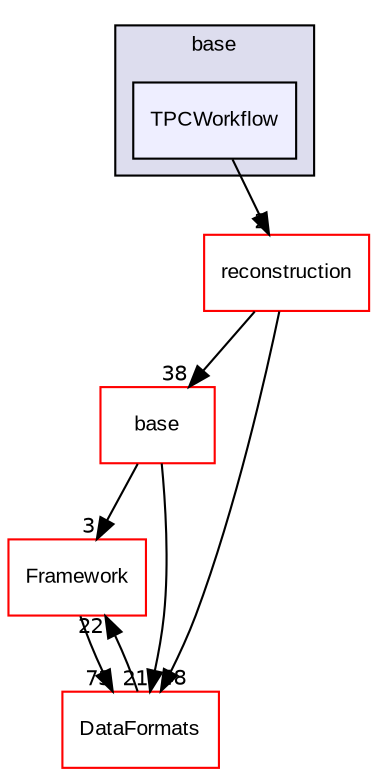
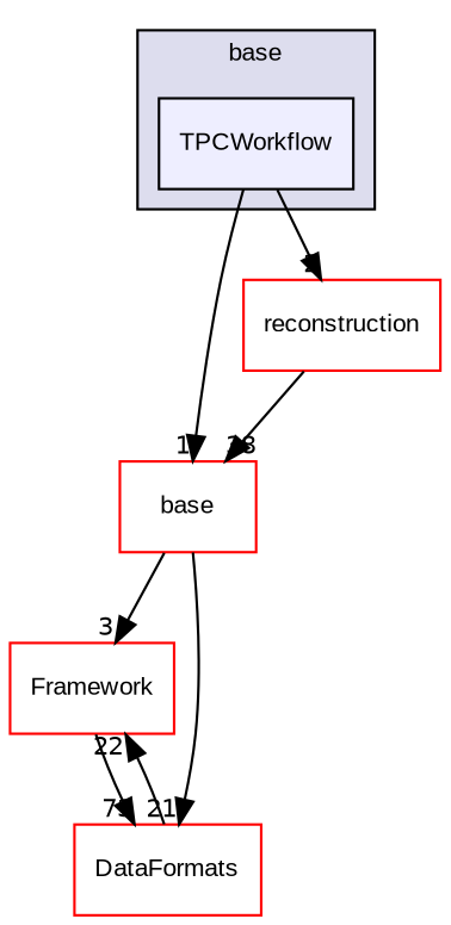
  digraph {
    compound=true
    fontname="Liberation Sans"
    node [fontname="Liberation Sans" fontsize=10 shape=box color=red]
    edge [fontname="Liberation Sans" labeldistance=1.5 labelfontname=Helvetica labelfontsize=10]
    n1 [fillcolor="#eeeeff" label=TPCWorkflow pencolor=black style=filled color=""]
    n2 [label=base]
    n3 [label=reconstruction]
    n4 [label=Framework]
    n5 [label=DataFormats]
    subgraph cluster_1 {
      bgcolor="#ddddee"
      fontsize=10
      label=base
      pencolor=black
      n1
    }
+   n1 -> n2 [headlabel=1]
    n1 -> n3 [headlabel=2]
    n2 -> n4 [headlabel=3]
    n2 -> n5 [headlabel=21]
    n3 -> n2 [headlabel=38]
-   n3 -> n5 [headlabel=48]
    n4 -> n5 [headlabel=73]
    n5 -> n4 [headlabel=22]
  }
